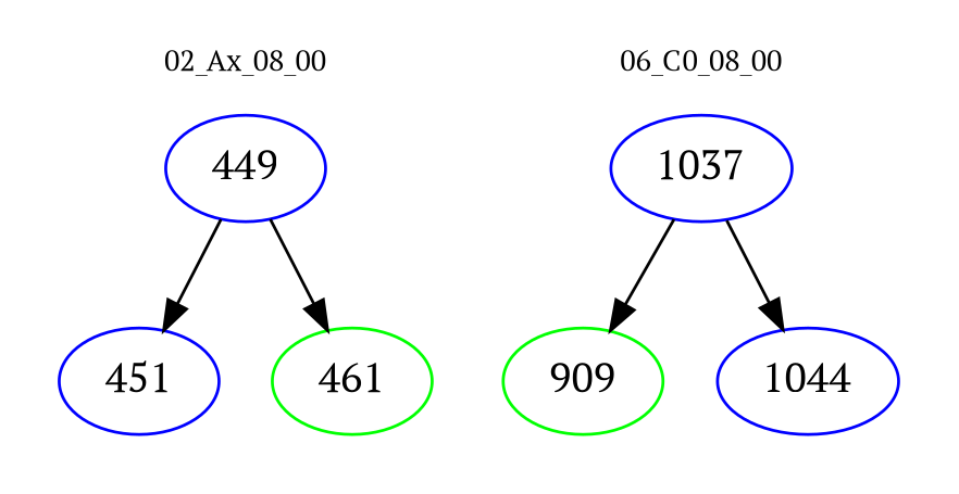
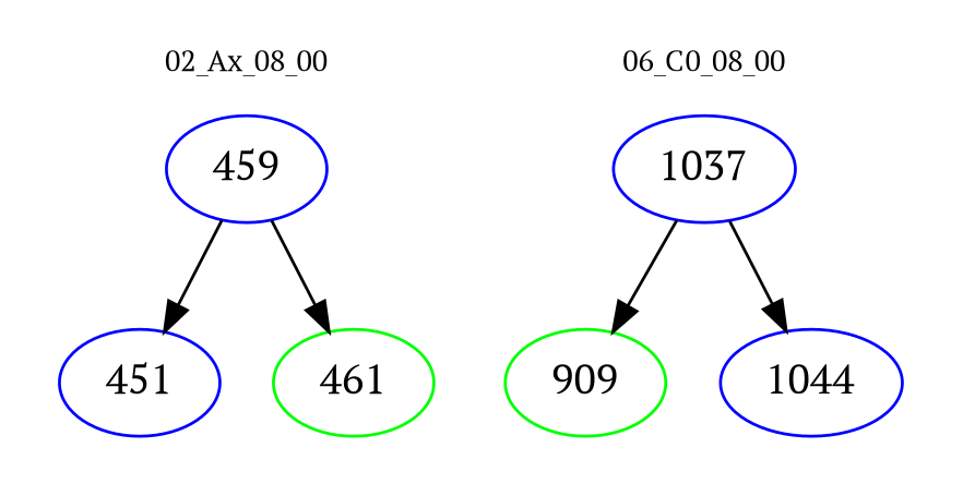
  digraph {
    fontname="PT Serif"
    node [color=blue fontname="PT Serif"]
    edge [color=black fontname="PT Serif"]
-   n1 [label=449]
+   n1 [label=459]
    n2 [label=451]
    n3 [color=green label=461]
    n4 [label=1037]
    n5 [color=green label=909]
    n6 [label=1044]
    subgraph cluster_1 {
      color=white
      fontsize=10
      label="02_Ax_08_00"
      n1
      n2
      n3
    }
    subgraph cluster_2 {
      color=white
      fontsize=10
      label="06_C0_08_00"
      n4
      n5
      n6
    }
    n1 -> n2
    n1 -> n3
    n4 -> n5
    n4 -> n6
  }
